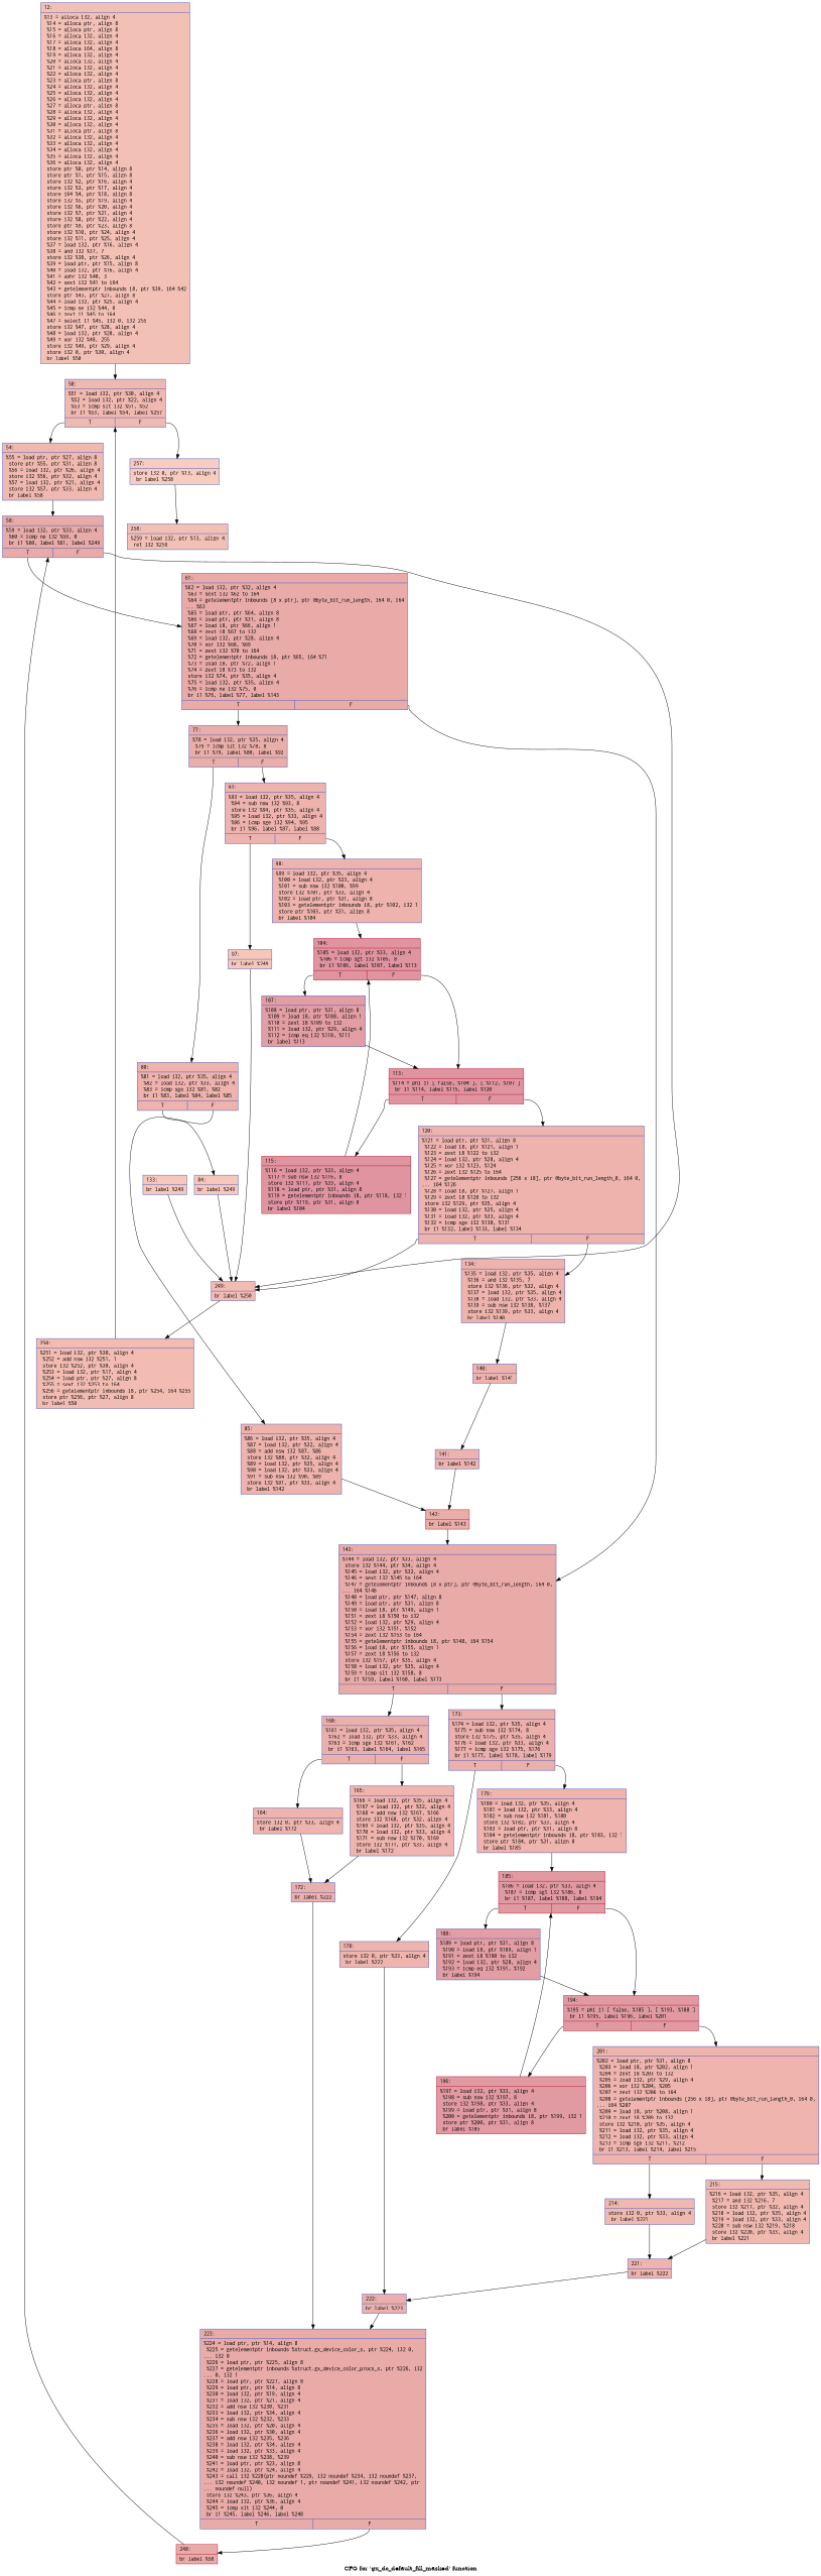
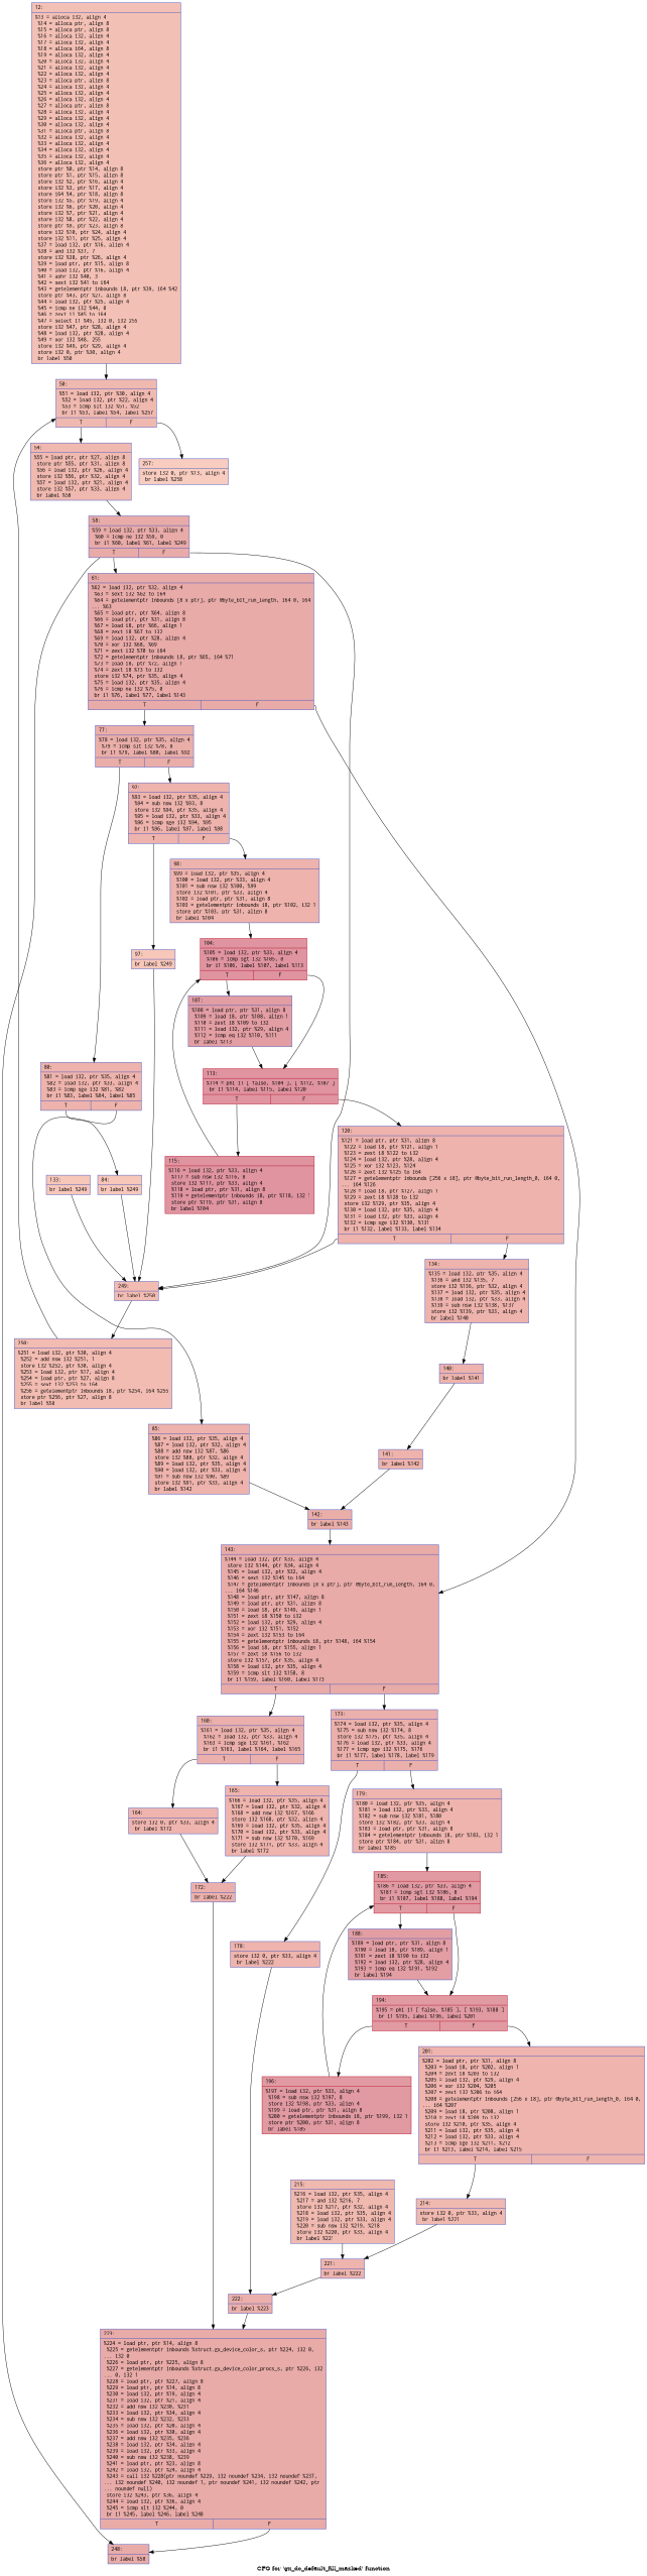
  digraph {
    label="CFG for 'gx_dc_default_fill_masked' function"
    node [color="#3d50c3ff" fillcolor="#d6524470" fontname=Courier shape=record style=filled]
    n1 [fillcolor="#e5705870" label="{12:\l|  %13 = alloca i32, align 4\l  %14 = alloca ptr, align 8\l  %15 = alloca ptr, align 8\l  %16 = alloca i32, align 4\l  %17 = alloca i32, align 4\l  %18 = alloca i64, align 8\l  %19 = alloca i32, align 4\l  %20 = alloca i32, align 4\l  %21 = alloca i32, align 4\l  %22 = alloca i32, align 4\l  %23 = alloca ptr, align 8\l  %24 = alloca i32, align 4\l  %25 = alloca i32, align 4\l  %26 = alloca i32, align 4\l  %27 = alloca ptr, align 8\l  %28 = alloca i32, align 4\l  %29 = alloca i32, align 4\l  %30 = alloca i32, align 4\l  %31 = alloca ptr, align 8\l  %32 = alloca i32, align 4\l  %33 = alloca i32, align 4\l  %34 = alloca i32, align 4\l  %35 = alloca i32, align 4\l  %36 = alloca i32, align 4\l  store ptr %0, ptr %14, align 8\l  store ptr %1, ptr %15, align 8\l  store i32 %2, ptr %16, align 4\l  store i32 %3, ptr %17, align 4\l  store i64 %4, ptr %18, align 8\l  store i32 %5, ptr %19, align 4\l  store i32 %6, ptr %20, align 4\l  store i32 %7, ptr %21, align 4\l  store i32 %8, ptr %22, align 4\l  store ptr %9, ptr %23, align 8\l  store i32 %10, ptr %24, align 4\l  store i32 %11, ptr %25, align 4\l  %37 = load i32, ptr %16, align 4\l  %38 = and i32 %37, 7\l  store i32 %38, ptr %26, align 4\l  %39 = load ptr, ptr %15, align 8\l  %40 = load i32, ptr %16, align 4\l  %41 = ashr i32 %40, 3\l  %42 = sext i32 %41 to i64\l  %43 = getelementptr inbounds i8, ptr %39, i64 %42\l  store ptr %43, ptr %27, align 8\l  %44 = load i32, ptr %25, align 4\l  %45 = icmp ne i32 %44, 0\l  %46 = zext i1 %45 to i64\l  %47 = select i1 %45, i32 0, i32 255\l  store i32 %47, ptr %28, align 4\l  %48 = load i32, ptr %28, align 4\l  %49 = xor i32 %48, 255\l  store i32 %49, ptr %29, align 4\l  store i32 0, ptr %30, align 4\l  br label %50\l}"]
    n2 [fillcolor="#de614d70" label="{50:\l|  %51 = load i32, ptr %30, align 4\l  %52 = load i32, ptr %22, align 4\l  %53 = icmp slt i32 %51, %52\l  br i1 %53, label %54, label %257\l|{<s0>T|<s1>F}}"]
    n3 [fillcolor="#de614d70" label="{54:\l|  %55 = load ptr, ptr %27, align 8\l  store ptr %55, ptr %31, align 8\l  %56 = load i32, ptr %26, align 4\l  store i32 %56, ptr %32, align 4\l  %57 = load i32, ptr %21, align 4\l  store i32 %57, ptr %33, align 4\l  br label %58\l}"]
    n4 [fillcolor="#f08b6e70" label="{257:\l|  store i32 0, ptr %13, align 4\l  br label %258\l}"]
    n5 [fillcolor="#cc403a70" label="{58:\l|  %59 = load i32, ptr %33, align 4\l  %60 = icmp ne i32 %59, 0\l  br i1 %60, label %61, label %249\l|{<s0>T|<s1>F}}"]
-   n6 [fillcolor="#e5705870" label="{258:\l|  %259 = load i32, ptr %13, align 4\l  ret i32 %259\l}"]
    n7 [fillcolor="#cc403a70" label="{61:\l|  %62 = load i32, ptr %32, align 4\l  %63 = sext i32 %62 to i64\l  %64 = getelementptr inbounds [8 x ptr], ptr @byte_bit_run_length, i64 0, i64\l... %63\l  %65 = load ptr, ptr %64, align 8\l  %66 = load ptr, ptr %31, align 8\l  %67 = load i8, ptr %66, align 1\l  %68 = zext i8 %67 to i32\l  %69 = load i32, ptr %28, align 4\l  %70 = xor i32 %68, %69\l  %71 = zext i32 %70 to i64\l  %72 = getelementptr inbounds i8, ptr %65, i64 %71\l  %73 = load i8, ptr %72, align 1\l  %74 = zext i8 %73 to i32\l  store i32 %74, ptr %35, align 4\l  %75 = load i32, ptr %35, align 4\l  %76 = icmp ne i32 %75, 0\l  br i1 %76, label %77, label %143\l|{<s0>T|<s1>F}}"]
    n8 [fillcolor="#e1675170" label="{249:\l|  br label %250\l}"]
    n9 [fillcolor="#d0473d70" label="{77:\l|  %78 = load i32, ptr %35, align 4\l  %79 = icmp slt i32 %78, 8\l  br i1 %79, label %80, label %92\l|{<s0>T|<s1>F}}"]
    n10 [fillcolor="#cc403a70" label="{143:\l|  %144 = load i32, ptr %33, align 4\l  store i32 %144, ptr %34, align 4\l  %145 = load i32, ptr %32, align 4\l  %146 = sext i32 %145 to i64\l  %147 = getelementptr inbounds [8 x ptr], ptr @byte_bit_run_length, i64 0,\l... i64 %146\l  %148 = load ptr, ptr %147, align 8\l  %149 = load ptr, ptr %31, align 8\l  %150 = load i8, ptr %149, align 1\l  %151 = zext i8 %150 to i32\l  %152 = load i32, ptr %29, align 4\l  %153 = xor i32 %151, %152\l  %154 = zext i32 %153 to i64\l  %155 = getelementptr inbounds i8, ptr %148, i64 %154\l  %156 = load i8, ptr %155, align 1\l  %157 = zext i8 %156 to i32\l  store i32 %157, ptr %35, align 4\l  %158 = load i32, ptr %35, align 4\l  %159 = icmp slt i32 %158, 8\l  br i1 %159, label %160, label %173\l|{<s0>T|<s1>F}}"]
    n11 [fillcolor="#e1675170" label="{250:\l|  %251 = load i32, ptr %30, align 4\l  %252 = add nsw i32 %251, 1\l  store i32 %252, ptr %30, align 4\l  %253 = load i32, ptr %17, align 4\l  %254 = load ptr, ptr %27, align 8\l  %255 = sext i32 %253 to i64\l  %256 = getelementptr inbounds i8, ptr %254, i64 %255\l  store ptr %256, ptr %27, align 8\l  br label %50\l}"]
    n12 [label="{80:\l|  %81 = load i32, ptr %35, align 4\l  %82 = load i32, ptr %33, align 4\l  %83 = icmp sge i32 %81, %82\l  br i1 %83, label %84, label %85\l|{<s0>T|<s1>F}}"]
    n13 [label="{92:\l|  %93 = load i32, ptr %35, align 4\l  %94 = sub nsw i32 %93, 8\l  store i32 %94, ptr %35, align 4\l  %95 = load i32, ptr %33, align 4\l  %96 = icmp sge i32 %94, %95\l  br i1 %96, label %97, label %98\l|{<s0>T|<s1>F}}"]
    n14 [fillcolor="#d24b4070" label="{160:\l|  %161 = load i32, ptr %35, align 4\l  %162 = load i32, ptr %33, align 4\l  %163 = icmp sge i32 %161, %162\l  br i1 %163, label %164, label %165\l|{<s0>T|<s1>F}}"]
    n15 [fillcolor="#d24b4070" label="{173:\l|  %174 = load i32, ptr %35, align 4\l  %175 = sub nsw i32 %174, 8\l  store i32 %175, ptr %35, align 4\l  %176 = load i32, ptr %33, align 4\l  %177 = icmp sge i32 %175, %176\l  br i1 %177, label %178, label %179\l|{<s0>T|<s1>F}}"]
    n16 [fillcolor="#ec7f6370" label="{84:\l|  br label %249\l}"]
    n17 [label="{85:\l|  %86 = load i32, ptr %35, align 4\l  %87 = load i32, ptr %32, align 4\l  %88 = add nsw i32 %87, %86\l  store i32 %88, ptr %32, align 4\l  %89 = load i32, ptr %35, align 4\l  %90 = load i32, ptr %33, align 4\l  %91 = sub nsw i32 %90, %89\l  store i32 %91, ptr %33, align 4\l  br label %142\l}"]
    n18 [fillcolor="#ec7f6370" label="{97:\l|  br label %249\l}"]
    n19 [label="{98:\l|  %99 = load i32, ptr %35, align 4\l  %100 = load i32, ptr %33, align 4\l  %101 = sub nsw i32 %100, %99\l  store i32 %101, ptr %33, align 4\l  %102 = load ptr, ptr %31, align 8\l  %103 = getelementptr inbounds i8, ptr %102, i32 1\l  store ptr %103, ptr %31, align 8\l  br label %104\l}"]
    n20 [fillcolor="#d8564670" label="{164:\l|  store i32 0, ptr %33, align 4\l  br label %172\l}"]
    n21 [fillcolor="#d8564670" label="{165:\l|  %166 = load i32, ptr %35, align 4\l  %167 = load i32, ptr %32, align 4\l  %168 = add nsw i32 %167, %166\l  store i32 %168, ptr %32, align 4\l  %169 = load i32, ptr %35, align 4\l  %170 = load i32, ptr %33, align 4\l  %171 = sub nsw i32 %170, %169\l  store i32 %171, ptr %33, align 4\l  br label %172\l}"]
    n22 [fillcolor="#d8564670" label="{178:\l|  store i32 0, ptr %33, align 4\l  br label %222\l}"]
    n23 [fillcolor="#d8564670" label="{179:\l|  %180 = load i32, ptr %35, align 4\l  %181 = load i32, ptr %33, align 4\l  %182 = sub nsw i32 %181, %180\l  store i32 %182, ptr %33, align 4\l  %183 = load ptr, ptr %31, align 8\l  %184 = getelementptr inbounds i8, ptr %183, i32 1\l  store ptr %184, ptr %31, align 8\l  br label %185\l}"]
-   n24 [color="#b70d28ff" fillcolor="#d0473d70" label="{142:\l|  br label %143\l}"]
+   n24 [fillcolor="#d0473d70" label="{142:\l|  br label %143\l}"]
    n25 [color="#b70d28ff" fillcolor="#b70d2870" label="{104:\l|  %105 = load i32, ptr %33, align 4\l  %106 = icmp sgt i32 %105, 8\l  br i1 %106, label %107, label %113\l|{<s0>T|<s1>F}}"]
    n26 [fillcolor="#be242e70" label="{107:\l|  %108 = load ptr, ptr %31, align 8\l  %109 = load i8, ptr %108, align 1\l  %110 = zext i8 %109 to i32\l  %111 = load i32, ptr %29, align 4\l  %112 = icmp eq i32 %110, %111\l  br label %113\l}"]
    n27 [color="#b70d28ff" fillcolor="#b70d2870" label="{113:\l|  %114 = phi i1 [ false, %104 ], [ %112, %107 ]\l  br i1 %114, label %115, label %120\l|{<s0>T|<s1>F}}"]
    n28 [color="#b70d28ff" fillcolor="#b70d2870" label="{115:\l|  %116 = load i32, ptr %33, align 4\l  %117 = sub nsw i32 %116, 8\l  store i32 %117, ptr %33, align 4\l  %118 = load ptr, ptr %31, align 8\l  %119 = getelementptr inbounds i8, ptr %118, i32 1\l  store ptr %119, ptr %31, align 8\l  br label %104\l}"]
    n29 [label="{120:\l|  %121 = load ptr, ptr %31, align 8\l  %122 = load i8, ptr %121, align 1\l  %123 = zext i8 %122 to i32\l  %124 = load i32, ptr %28, align 4\l  %125 = xor i32 %123, %124\l  %126 = zext i32 %125 to i64\l  %127 = getelementptr inbounds [256 x i8], ptr @byte_bit_run_length_0, i64 0,\l... i64 %126\l  %128 = load i8, ptr %127, align 1\l  %129 = zext i8 %128 to i32\l  store i32 %129, ptr %35, align 4\l  %130 = load i32, ptr %35, align 4\l  %131 = load i32, ptr %33, align 4\l  %132 = icmp sge i32 %130, %131\l  br i1 %132, label %133, label %134\l|{<s0>T|<s1>F}}"]
    n30 [label="{134:\l|  %135 = load i32, ptr %35, align 4\l  %136 = and i32 %135, 7\l  store i32 %136, ptr %32, align 4\l  %137 = load i32, ptr %35, align 4\l  %138 = load i32, ptr %33, align 4\l  %139 = sub nsw i32 %138, %137\l  store i32 %139, ptr %33, align 4\l  br label %140\l}"]
    n31 [fillcolor="#ec7f6370" label="{133:\l|  br label %249\l}"]
    n32 [label="{140:\l|  br label %141\l}"]
    n33 [label="{141:\l|  br label %142\l}"]
    n34 [fillcolor="#d24b4070" label="{172:\l|  br label %222\l}"]
    n35 [fillcolor="#d24b4070" label="{222:\l|  br label %223\l}"]
    n36 [color="#b70d28ff" fillcolor="#bb1b2c70" label="{185:\l|  %186 = load i32, ptr %33, align 4\l  %187 = icmp sgt i32 %186, 8\l  br i1 %187, label %188, label %194\l|{<s0>T|<s1>F}}"]
    n37 [fillcolor="#cc403a70" label="{223:\l|  %224 = load ptr, ptr %14, align 8\l  %225 = getelementptr inbounds %struct.gx_device_color_s, ptr %224, i32 0,\l... i32 0\l  %226 = load ptr, ptr %225, align 8\l  %227 = getelementptr inbounds %struct.gx_device_color_procs_s, ptr %226, i32\l... 0, i32 1\l  %228 = load ptr, ptr %227, align 8\l  %229 = load ptr, ptr %14, align 8\l  %230 = load i32, ptr %19, align 4\l  %231 = load i32, ptr %21, align 4\l  %232 = add nsw i32 %230, %231\l  %233 = load i32, ptr %34, align 4\l  %234 = sub nsw i32 %232, %233\l  %235 = load i32, ptr %20, align 4\l  %236 = load i32, ptr %30, align 4\l  %237 = add nsw i32 %235, %236\l  %238 = load i32, ptr %34, align 4\l  %239 = load i32, ptr %33, align 4\l  %240 = sub nsw i32 %238, %239\l  %241 = load ptr, ptr %23, align 8\l  %242 = load i32, ptr %24, align 4\l  %243 = call i32 %228(ptr noundef %229, i32 noundef %234, i32 noundef %237,\l... i32 noundef %240, i32 noundef 1, ptr noundef %241, i32 noundef %242, ptr\l... noundef null)\l  store i32 %243, ptr %36, align 4\l  %244 = load i32, ptr %36, align 4\l  %245 = icmp slt i32 %244, 0\l  br i1 %245, label %246, label %248\l|{<s0>T|<s1>F}}"]
-   n38 [color="#b70d28ff" fillcolor="#cc403a70" label="{248:\l|  br label %58\l}"]
+   n38 [fillcolor="#cc403a70" label="{248:\l|  br label %58\l}"]
    n39 [fillcolor="#be242e70" label="{188:\l|  %189 = load ptr, ptr %31, align 8\l  %190 = load i8, ptr %189, align 1\l  %191 = zext i8 %190 to i32\l  %192 = load i32, ptr %28, align 4\l  %193 = icmp eq i32 %191, %192\l  br label %194\l}"]
    n40 [color="#b70d28ff" fillcolor="#bb1b2c70" label="{194:\l|  %195 = phi i1 [ false, %185 ], [ %193, %188 ]\l  br i1 %195, label %196, label %201\l|{<s0>T|<s1>F}}"]
    n41 [color="#b70d28ff" fillcolor="#bb1b2c70" label="{196:\l|  %197 = load i32, ptr %33, align 4\l  %198 = sub nsw i32 %197, 8\l  store i32 %198, ptr %33, align 4\l  %199 = load ptr, ptr %31, align 8\l  %200 = getelementptr inbounds i8, ptr %199, i32 1\l  store ptr %200, ptr %31, align 8\l  br label %185\l}"]
    n42 [fillcolor="#d8564670" label="{201:\l|  %202 = load ptr, ptr %31, align 8\l  %203 = load i8, ptr %202, align 1\l  %204 = zext i8 %203 to i32\l  %205 = load i32, ptr %29, align 4\l  %206 = xor i32 %204, %205\l  %207 = zext i32 %206 to i64\l  %208 = getelementptr inbounds [256 x i8], ptr @byte_bit_run_length_0, i64 0,\l... i64 %207\l  %209 = load i8, ptr %208, align 1\l  %210 = zext i8 %209 to i32\l  store i32 %210, ptr %35, align 4\l  %211 = load i32, ptr %35, align 4\l  %212 = load i32, ptr %33, align 4\l  %213 = icmp sge i32 %211, %212\l  br i1 %213, label %214, label %215\l|{<s0>T|<s1>F}}"]
    n43 [fillcolor="#de614d70" label="{214:\l|  store i32 0, ptr %33, align 4\l  br label %221\l}"]
    n44 [fillcolor="#de614d70" label="{215:\l|  %216 = load i32, ptr %35, align 4\l  %217 = and i32 %216, 7\l  store i32 %217, ptr %32, align 4\l  %218 = load i32, ptr %35, align 4\l  %219 = load i32, ptr %33, align 4\l  %220 = sub nsw i32 %219, %218\l  store i32 %220, ptr %33, align 4\l  br label %221\l}"]
    n45 [fillcolor="#d8564670" label="{221:\l|  br label %222\l}"]
    n1 -> n2
    n2 -> n3 [tailport=s0]
    n2 -> n4 [tailport=s1]
    n3 -> n5
-   n4 -> n6
    n5 -> n7 [tailport=s0]
    n5 -> n8 [tailport=s1]
    n7 -> n9 [tailport=s0]
    n7 -> n10 [tailport=s1]
    n8 -> n11
    n9 -> n12 [tailport=s0]
    n9 -> n13 [tailport=s1]
    n10 -> n14 [tailport=s0]
    n10 -> n15 [tailport=s1]
    n11 -> n2
    n12 -> n16 [tailport=s0]
    n12 -> n17 [tailport=s1]
    n13 -> n18 [tailport=s0]
    n13 -> n19 [tailport=s1]
    n14 -> n20 [tailport=s0]
    n14 -> n21 [tailport=s1]
    n15 -> n22 [tailport=s0]
    n15 -> n23 [tailport=s1]
    n16 -> n8
    n17 -> n24
    n18 -> n8
    n19 -> n25
    n20 -> n34
    n21 -> n34
    n22 -> n35
    n23 -> n36
    n24 -> n10
    n25 -> n26 [tailport=s0]
    n25 -> n27 [tailport=s1]
    n26 -> n27
    n27 -> n28 [tailport=s0]
    n27 -> n29 [tailport=s1]
    n28 -> n25
    n29 -> n8 [tailport=s0]
    n29 -> n30 [tailport=s1]
    n30 -> n32
    n31 -> n8
    n32 -> n33
    n33 -> n24
    n34 -> n37
    n35 -> n37
    n36 -> n39 [tailport=s0]
    n36 -> n40 [tailport=s1]
    n37 -> n38 [tailport=s1]
-   n38 -> n5
+   n5 -> n38
    n39 -> n40
    n40 -> n41 [tailport=s0]
    n40 -> n42 [tailport=s1]
    n41 -> n36
    n42 -> n43 [tailport=s0]
-   n42 -> n44 [tailport=s1]
    n43 -> n45
    n44 -> n45
    n45 -> n35
  }
